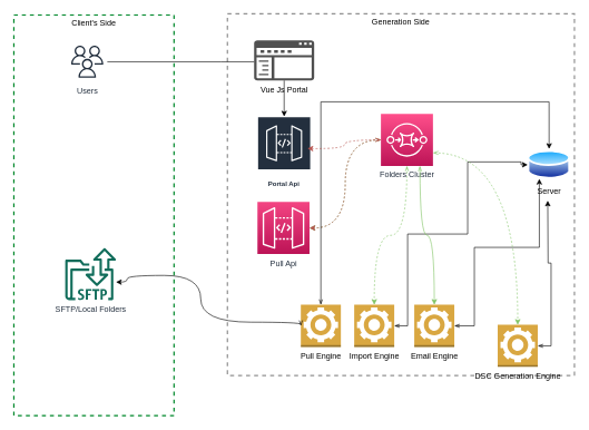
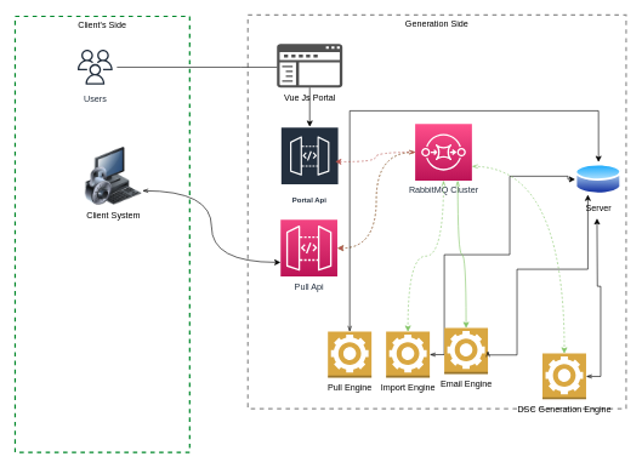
  <mxCell id="0" />
  <mxCell id="1" parent="0" />
  <mxCell id="2" value="Client's Side" style="fontStyle=0;verticalAlign=top;align=center;spacingTop=-2;fillColor=none;rounded=0;whiteSpace=wrap;html=1;strokeColor=#00882B;strokeWidth=2;dashed=1;container=1;collapsible=0;expand=0;recursiveResize=0;" parent="1" vertex="1"><mxGeometry x="20" y="22" width="240" height="600" as="geometry" /></mxCell>
  <mxCell id="3" value="Users" style="outlineConnect=0;fontColor=#232F3E;gradientColor=none;strokeColor=#232F3E;fillColor=#ffffff;dashed=0;verticalLabelPosition=bottom;verticalAlign=top;align=center;html=1;fontSize=12;fontStyle=0;aspect=fixed;shape=mxgraph.aws4.resourceIcon;resIcon=mxgraph.aws4.users;" parent="2" vertex="1"><mxGeometry x="80" y="40" width="60" height="60" as="geometry" /></mxCell>
- <mxCell id="5" value="SFTP/Local Folders" style="outlineConnect=0;fontColor=#232F3E;gradientColor=none;fillColor=#116D5B;strokeColor=none;dashed=0;verticalLabelPosition=bottom;verticalAlign=top;align=center;html=1;fontSize=12;fontStyle=0;aspect=fixed;shape=mxgraph.aws4.transfer_for_sftp_resource;" parent="2" vertex="1"><mxGeometry x="77" y="349" width="76" height="78" as="geometry" /></mxCell>
+ <mxCell id="4" value="Client System" style="image;html=1;image=img/lib/clip_art/computers/Secure_System_128x128.png;dashed=0;fillColor=#D9A741;" parent="2" vertex="1"><mxGeometry x="95" y="180" width="80" height="80" as="geometry" /></mxCell>
  <mxCell id="6" value="Generation Side" style="fontStyle=0;verticalAlign=top;align=center;spacingTop=-2;fillColor=none;rounded=0;whiteSpace=wrap;html=1;strokeColor=#919191;strokeWidth=2;dashed=1;container=1;collapsible=0;expand=0;recursiveResize=0;" parent="1" vertex="1"><mxGeometry x="340" y="20" width="520" height="542" as="geometry" /></mxCell>
  <mxCell id="7" style="edgeStyle=orthogonalEdgeStyle;rounded=0;orthogonalLoop=1;jettySize=auto;html=1;" parent="6" source="8" target="9" edge="1"><mxGeometry relative="1" as="geometry" /></mxCell>
  <mxCell id="8" value="Vue Js Portal" style="pointerEvents=1;shadow=0;dashed=0;html=1;strokeColor=none;labelPosition=center;verticalLabelPosition=bottom;verticalAlign=top;align=center;fillColor=#505050;shape=mxgraph.mscae.intune.company_portal" parent="6" vertex="1"><mxGeometry x="40" y="40" width="90" height="60" as="geometry" /></mxCell>
  <mxCell id="9" value="Portal Api" style="outlineConnect=0;fontColor=#232F3E;gradientColor=none;strokeColor=#ffffff;fillColor=#232F3E;dashed=0;verticalLabelPosition=middle;verticalAlign=bottom;align=center;html=1;whiteSpace=wrap;fontSize=10;fontStyle=1;spacing=3;shape=mxgraph.aws4.productIcon;prIcon=mxgraph.aws4.api_gateway;" parent="6" vertex="1"><mxGeometry x="45" y="154" width="80" height="110" as="geometry" /></mxCell>
  <mxCell id="10" value="Pull Api" style="points=[[0,0,0],[0.25,0,0],[0.5,0,0],[0.75,0,0],[1,0,0],[0,1,0],[0.25,1,0],[0.5,1,0],[0.75,1,0],[1,1,0],[0,0.25,0],[0,0.5,0],[0,0.75,0],[1,0.25,0],[1,0.5,0],[1,0.75,0]];outlineConnect=0;fontColor=#232F3E;gradientColor=#F34482;gradientDirection=north;fillColor=#BC1356;strokeColor=#ffffff;dashed=0;verticalLabelPosition=bottom;verticalAlign=top;align=center;html=1;fontSize=12;fontStyle=0;aspect=fixed;shape=mxgraph.aws4.resourceIcon;resIcon=mxgraph.aws4.api_gateway;" parent="6" vertex="1"><mxGeometry x="45" y="282" width="78" height="78" as="geometry" /></mxCell>
  <mxCell id="11" style="edgeStyle=orthogonalEdgeStyle;rounded=0;orthogonalLoop=1;jettySize=auto;html=1;entryX=1;entryY=0.5;entryDx=0;entryDy=0;entryPerimeter=0;startArrow=openThin;startFill=0;curved=1;dashed=1;fillColor=#d5e8d4;strokeColor=#82b366;exitX=0;exitY=0.5;exitDx=0;exitDy=0;exitPerimeter=0;" parent="6" source="22" target="10" edge="1"><mxGeometry relative="1" as="geometry" /></mxCell>
  <mxCell id="12" value="Import Engine" style="outlineConnect=0;dashed=0;verticalLabelPosition=bottom;verticalAlign=top;align=center;html=1;shape=mxgraph.aws3.worker;fillColor=#D9A741;gradientColor=none;labelBackgroundColor=none;fontColor=#000000;" parent="6" vertex="1"><mxGeometry x="190" y="436" width="60" height="63" as="geometry" /></mxCell>
  <mxCell id="13" style="edgeStyle=orthogonalEdgeStyle;rounded=0;orthogonalLoop=1;jettySize=auto;html=1;exitX=1;exitY=0.5;exitDx=0;exitDy=0;exitPerimeter=0;startArrow=openThin;startFill=0;entryX=0;entryY=0.5;entryDx=0;entryDy=0;" parent="6" source="12" target="18" edge="1"><mxGeometry relative="1" as="geometry"><mxPoint x="440" y="230" as="targetPoint" /><Array as="points"><mxPoint x="270" y="468" /><mxPoint x="270" y="330" /><mxPoint x="360" y="330" /><mxPoint x="360" y="222" /><mxPoint x="440" y="222" /><mxPoint x="440" y="226" /></Array></mxGeometry></mxCell>
- <mxCell id="14" value="Email Engine" style="outlineConnect=0;dashed=0;verticalLabelPosition=bottom;verticalAlign=top;align=center;html=1;shape=mxgraph.aws3.worker;fillColor=#D9A741;gradientColor=none;" parent="6" vertex="1"><mxGeometry x="280" y="436" width="60" height="63" as="geometry" /></mxCell>
+ <mxCell id="14" value="Email Engine" style="outlineConnect=0;dashed=0;verticalLabelPosition=bottom;verticalAlign=top;align=center;html=1;shape=mxgraph.aws3.worker;fillColor=#D9A741;gradientColor=none;" parent="6" vertex="1"><mxGeometry x="270" y="431" width="60" height="63" as="geometry" /></mxCell>
  <mxCell id="15" style="edgeStyle=orthogonalEdgeStyle;rounded=0;orthogonalLoop=1;jettySize=auto;html=1;exitX=1;exitY=0.5;exitDx=0;exitDy=0;exitPerimeter=0;startArrow=openThin;startFill=0;" parent="6" source="17" edge="1"><mxGeometry relative="1" as="geometry"><mxPoint x="480" y="280" as="targetPoint" /></mxGeometry></mxCell>
  <mxCell id="16" style="edgeStyle=orthogonalEdgeStyle;curved=1;rounded=0;orthogonalLoop=1;jettySize=auto;html=1;entryX=1;entryY=0.5;entryDx=0;entryDy=0;entryPerimeter=0;startArrow=openThin;startFill=0;dashed=1;fillColor=#d5e8d4;strokeColor=#b85450;" parent="6" source="22" target="10" edge="1"><mxGeometry relative="1" as="geometry" /></mxCell>
  <mxCell id="17" value="DSC Generation Engine" style="outlineConnect=0;dashed=0;verticalLabelPosition=bottom;verticalAlign=top;align=center;html=1;shape=mxgraph.aws3.worker;fillColor=#D9A741;gradientColor=none;" parent="6" vertex="1"><mxGeometry x="405" y="466" width="60" height="63" as="geometry" /></mxCell>
  <mxCell id="18" value="Server" style="aspect=fixed;perimeter=ellipsePerimeter;align=center;shadow=0;dashed=0;spacingTop=3;image;image=img/lib/active_directory/database.svg;labelBackgroundColor=none;fontColor=#000000;html=1;" vertex="1" parent="6"><mxGeometry x="450" y="202.6" width="64.05" height="47.4" as="geometry" /></mxCell>
  <mxCell id="19" value="Pull Engine" style="outlineConnect=0;dashed=0;verticalLabelPosition=bottom;verticalAlign=top;align=center;html=1;shape=mxgraph.aws3.worker;fillColor=#D9A741;gradientColor=none;labelBackgroundColor=none;fontColor=#000000;" vertex="1" parent="6"><mxGeometry x="110" y="436" width="60" height="63" as="geometry" /></mxCell>
  <mxCell id="20" style="edgeStyle=orthogonalEdgeStyle;rounded=0;orthogonalLoop=1;jettySize=auto;html=1;exitX=1;exitY=0.5;exitDx=0;exitDy=0;exitPerimeter=0;startArrow=openThin;startFill=0;entryX=0.25;entryY=1;entryDx=0;entryDy=0;" edge="1" parent="6" source="14" target="18"><mxGeometry relative="1" as="geometry"><mxPoint x="450.0" y="294.8" as="targetPoint" /><Array as="points"><mxPoint x="370" y="468" /><mxPoint x="370" y="350" /><mxPoint x="467" y="350" /></Array><mxPoint x="340" y="250" as="sourcePoint" /></mxGeometry></mxCell>
  <mxCell id="21" style="edgeStyle=orthogonalEdgeStyle;rounded=0;orthogonalLoop=1;jettySize=auto;html=1;startArrow=openThin;startFill=0;entryX=0.5;entryY=0;entryDx=0;entryDy=0;" edge="1" parent="6" source="19" target="18"><mxGeometry relative="1" as="geometry"><mxPoint x="450.0" y="123.0" as="targetPoint" /><Array as="points"><mxPoint x="140" y="132" /><mxPoint x="482" y="132" /></Array><mxPoint x="340" y="78.2" as="sourcePoint" /></mxGeometry></mxCell>
- <mxCell id="22" value="Folders Cluster" style="sketch=0;points=[[0,0,0],[0.25,0,0],[0.5,0,0],[0.75,0,0],[1,0,0],[0,1,0],[0.25,1,0],[0.5,1,0],[0.75,1,0],[1,1,0],[0,0.25,0],[0,0.5,0],[0,0.75,0],[1,0.25,0],[1,0.5,0],[1,0.75,0]];outlineConnect=0;fontColor=#232F3E;gradientColor=#FF4F8B;gradientDirection=north;fillColor=#BC1356;strokeColor=#ffffff;dashed=0;verticalLabelPosition=bottom;verticalAlign=top;align=center;html=1;fontSize=12;fontStyle=0;aspect=fixed;shape=mxgraph.aws4.resourceIcon;resIcon=mxgraph.aws4.sqs;labelBackgroundColor=none;" vertex="1" parent="6"><mxGeometry x="230" y="150" width="78" height="78" as="geometry" /></mxCell>
+ <mxCell id="22" value="RabbitMQ Cluster" style="sketch=0;points=[[0,0,0],[0.25,0,0],[0.5,0,0],[0.75,0,0],[1,0,0],[0,1,0],[0.25,1,0],[0.5,1,0],[0.75,1,0],[1,1,0],[0,0.25,0],[0,0.5,0],[0,0.75,0],[1,0.25,0],[1,0.5,0],[1,0.75,0]];outlineConnect=0;fontColor=#232F3E;gradientColor=#FF4F8B;gradientDirection=north;fillColor=#BC1356;strokeColor=#ffffff;dashed=0;verticalLabelPosition=bottom;verticalAlign=top;align=center;html=1;fontSize=12;fontStyle=0;aspect=fixed;shape=mxgraph.aws4.resourceIcon;resIcon=mxgraph.aws4.sqs;labelBackgroundColor=none;" vertex="1" parent="6"><mxGeometry x="230" y="150" width="78" height="78" as="geometry" /></mxCell>
  <mxCell id="23" style="edgeStyle=orthogonalEdgeStyle;curved=1;rounded=0;orthogonalLoop=1;jettySize=auto;html=1;startArrow=openThin;startFill=0;strokeColor=#82c566;dashed=1;labelBackgroundColor=none;labelBorderColor=default;entryX=0.5;entryY=0;entryDx=0;entryDy=0;entryPerimeter=0;" parent="6" source="22" edge="1" target="12"><mxGeometry relative="1" as="geometry"><mxPoint x="120" y="320" as="targetPoint" /></mxGeometry></mxCell>
  <mxCell id="24" style="edgeStyle=orthogonalEdgeStyle;curved=1;rounded=0;orthogonalLoop=1;jettySize=auto;html=1;startArrow=openThin;startFill=0;strokeColor=#82c566;dashed=0;labelBackgroundColor=none;labelBorderColor=default;entryX=0.5;entryY=0;entryDx=0;entryDy=0;entryPerimeter=0;exitX=0.75;exitY=1;exitDx=0;exitDy=0;exitPerimeter=0;" edge="1" parent="6" source="22" target="14"><mxGeometry relative="1" as="geometry"><mxPoint x="230" y="520" as="targetPoint" /><mxPoint x="279" y="238" as="sourcePoint" /></mxGeometry></mxCell>
  <mxCell id="25" style="edgeStyle=orthogonalEdgeStyle;curved=1;rounded=0;orthogonalLoop=1;jettySize=auto;html=1;startArrow=openThin;startFill=0;strokeColor=#82c566;dashed=1;labelBackgroundColor=none;labelBorderColor=default;exitX=1;exitY=0.75;exitDx=0;exitDy=0;exitPerimeter=0;" edge="1" parent="6" source="22" target="17"><mxGeometry relative="1" as="geometry"><mxPoint x="240" y="530" as="targetPoint" /><mxPoint x="289" y="248" as="sourcePoint" /></mxGeometry></mxCell>
  <mxCell id="26" style="edgeStyle=orthogonalEdgeStyle;rounded=0;orthogonalLoop=1;jettySize=auto;html=1;endArrow=none;endFill=0;" parent="1" source="3" edge="1"><mxGeometry relative="1" as="geometry"><mxPoint x="170" y="102" as="sourcePoint" /><mxPoint x="380" y="92" as="targetPoint" /><Array as="points"><mxPoint x="330" y="92" /><mxPoint x="330" y="92" /></Array></mxGeometry></mxCell>
  <mxCell id="27" style="edgeStyle=orthogonalEdgeStyle;curved=1;rounded=0;orthogonalLoop=1;jettySize=auto;html=1;startArrow=openThin;startFill=0;dashed=1;fillColor=#f8cecc;strokeColor=#b85450;" parent="1" source="22" edge="1"><mxGeometry relative="1" as="geometry"><mxPoint x="460" y="222" as="targetPoint" /><Array as="points" /></mxGeometry></mxCell>
- <mxCell id="29" style="edgeStyle=orthogonalEdgeStyle;curved=1;rounded=0;orthogonalLoop=1;jettySize=auto;html=1;exitX=0;exitY=0.5;exitDx=0;exitDy=0;startArrow=openThin;startFill=0;exitPerimeter=0;" parent="1" source="19" target="5" edge="1"><mxGeometry relative="1" as="geometry"><Array as="points"><mxPoint x="450" y="482" /><mxPoint x="300" y="482" /><mxPoint x="300" y="412" /><mxPoint x="190" y="412" /><mxPoint x="190" y="422" /></Array></mxGeometry></mxCell>
+ <mxCell id="28" style="edgeStyle=orthogonalEdgeStyle;curved=1;rounded=0;orthogonalLoop=1;jettySize=auto;html=1;exitX=1;exitY=0.75;exitDx=0;exitDy=0;entryX=0;entryY=0.75;entryDx=0;entryDy=0;entryPerimeter=0;startArrow=openThin;startFill=0;" parent="1" source="4" target="10" edge="1"><mxGeometry relative="1" as="geometry" /></mxCell>
